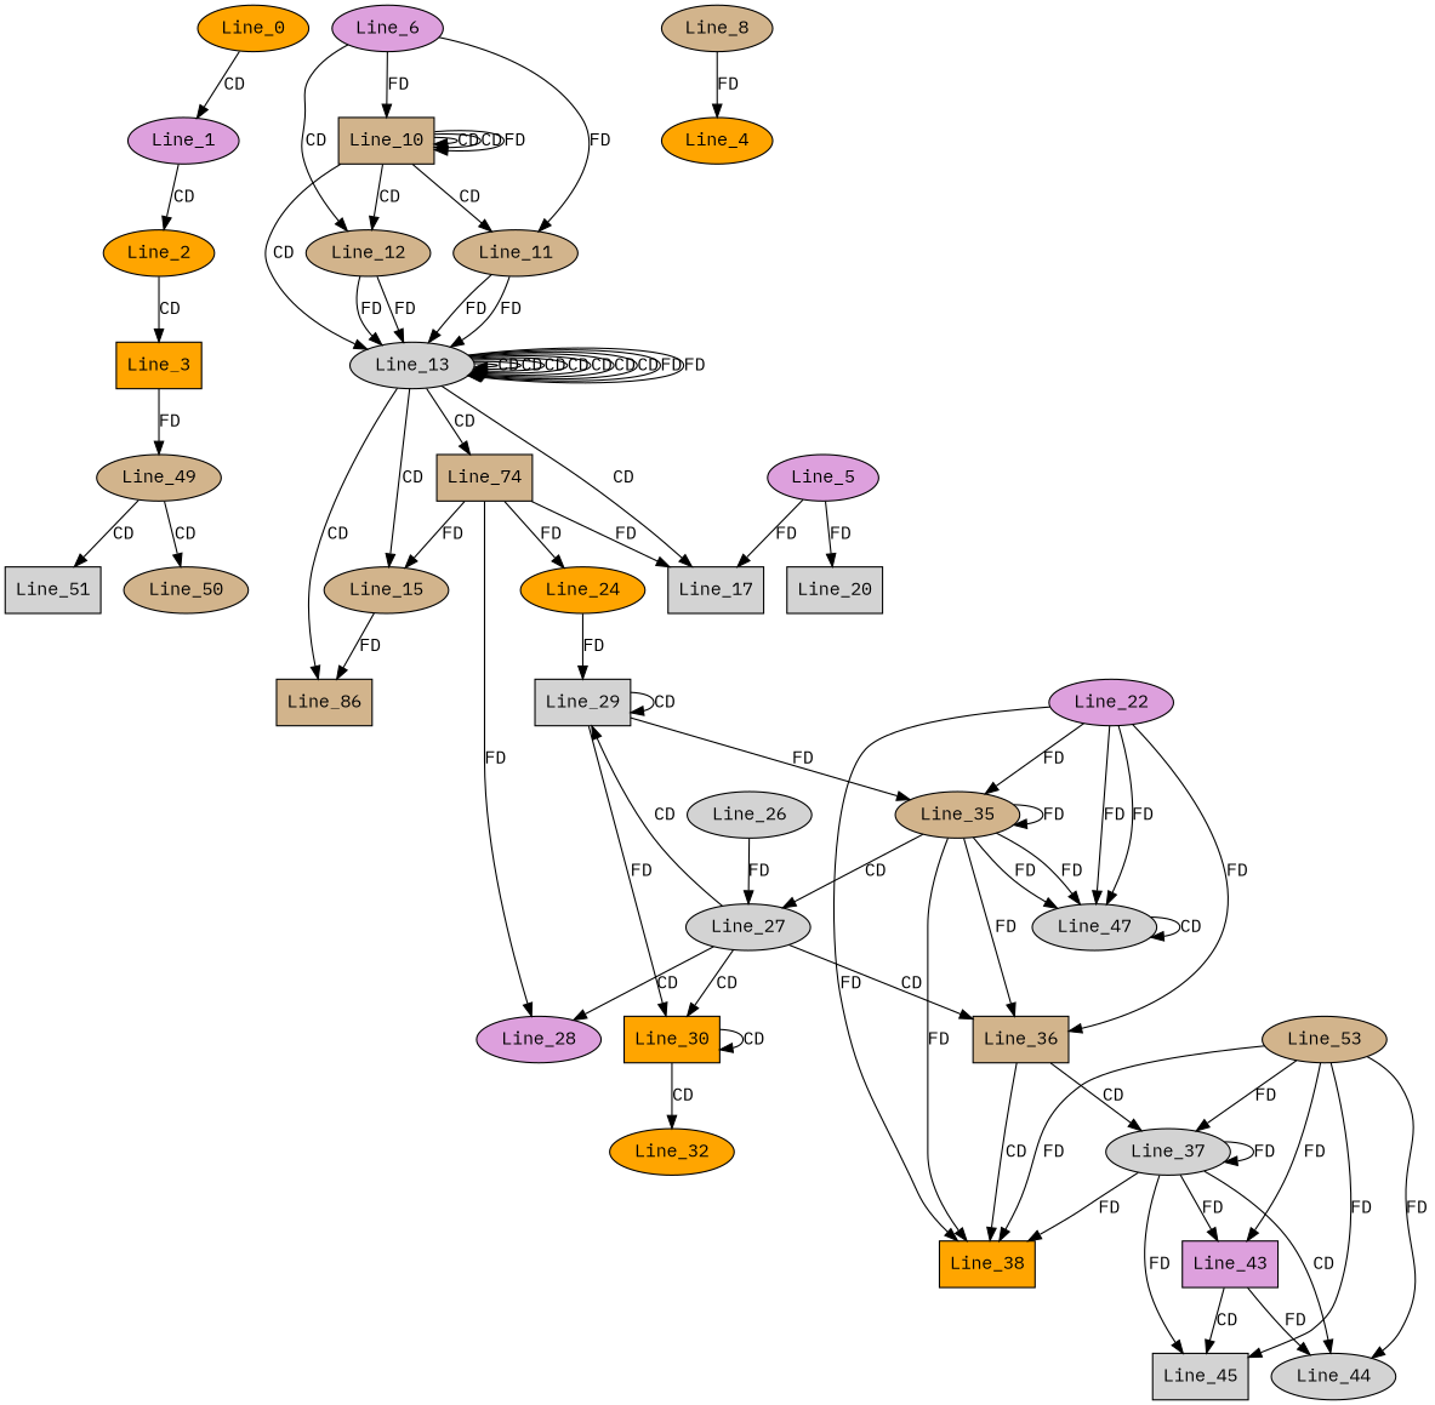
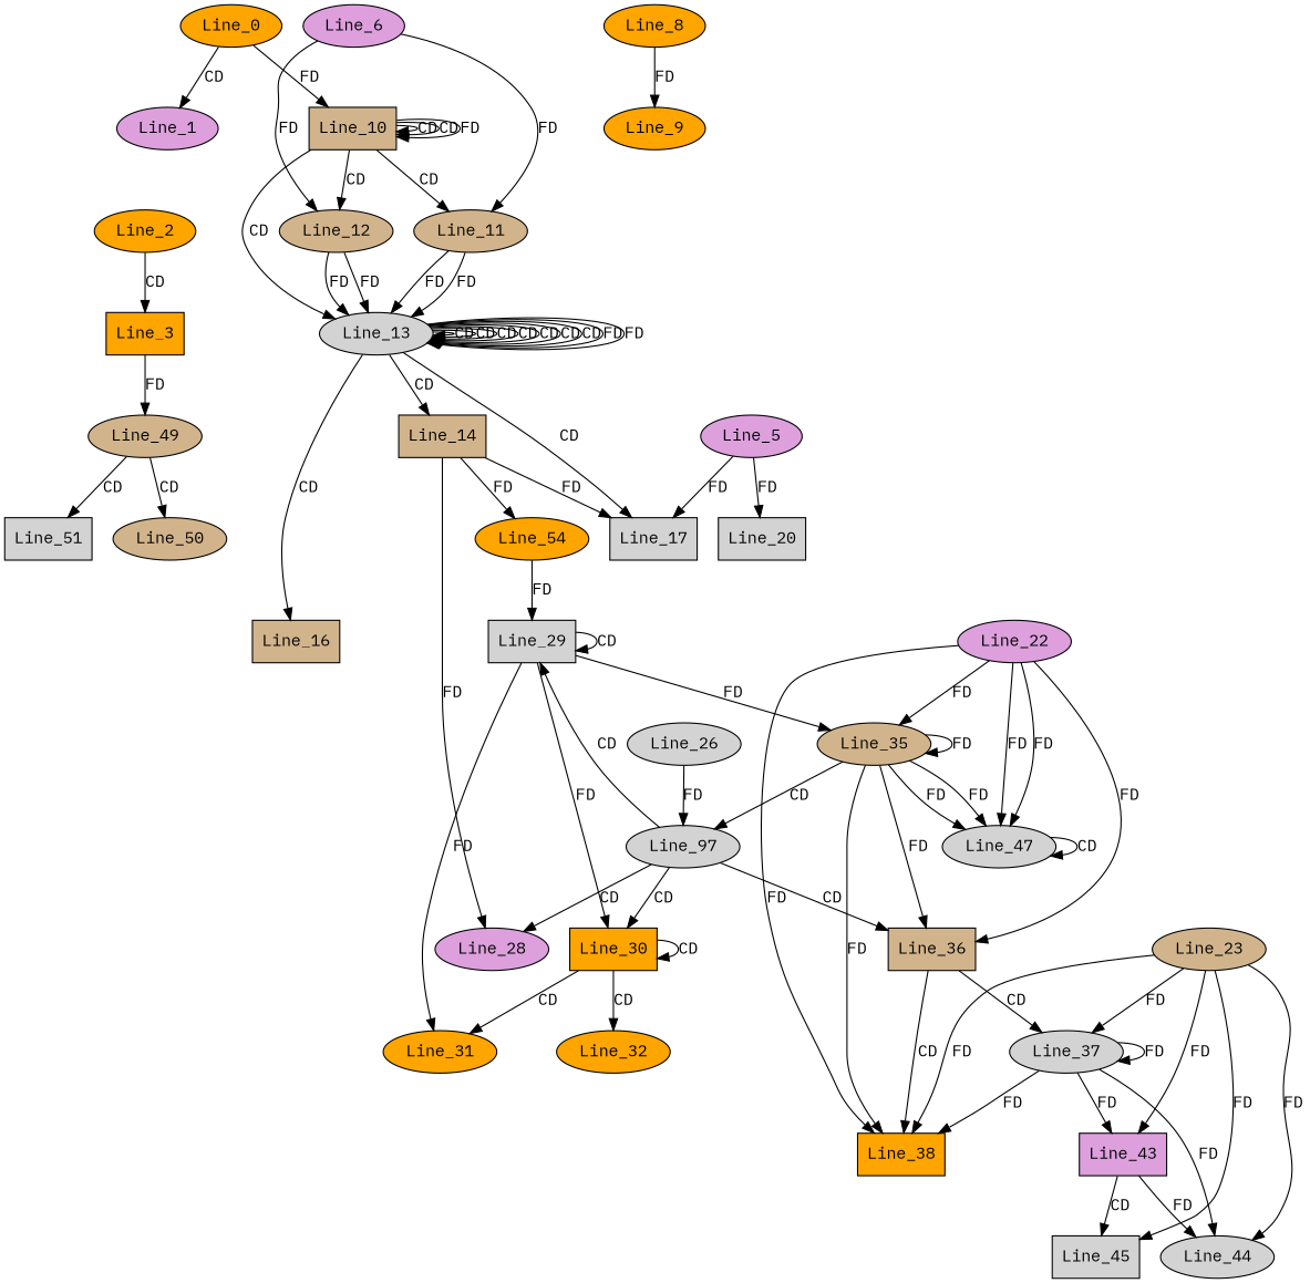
  digraph {
    fontname="IBM Plex Mono"
    node [fillcolor=tan fontname="IBM Plex Mono" shape=ellipse style=filled]
    edge [fontname="IBM Plex Mono"]
    Line_0 [fillcolor=orange]
    Line_1 [fillcolor=plum]
    Line_2 [fillcolor=orange]
    Line_3 [fillcolor=orange shape=box]
    Line_49
    Line_50
    Line_51 [fillcolor=lightgrey shape=box]
-   Line_9 [fillcolor=orange label=Line_4]
-   Line_8
+   Line_9 [fillcolor=orange]
+   Line_8 [fillcolor=orange]
    Line_10 [shape=box]
    Line_11
    Line_12
    Line_13 [fillcolor=lightgrey]
-   Line_14 [shape=box label=Line_74]
-   Line_15
-   Line_16 [shape=box label=Line_86]
+   Line_14 [shape=box]
+   Line_16 [shape=box]
    Line_17 [fillcolor=lightgrey shape=box]
    Line_6 [fillcolor=plum]
-   Line_24 [fillcolor=orange]
+   Line_24 [fillcolor=orange label=Line_54]
    Line_28 [fillcolor=plum]
    Line_29 [fillcolor=lightgrey shape=box]
    Line_5 [fillcolor=plum]
    Line_20 [fillcolor=lightgrey shape=box]
    Line_30 [fillcolor=orange shape=box]
    Line_35
+   Line_31 [fillcolor=orange]
    Line_26 [fillcolor=lightgrey]
-   Line_27 [fillcolor=lightgrey]
+   Line_27 [fillcolor=lightgrey label=Line_97]
    Line_36 [shape=box]
    Line_32 [fillcolor=orange]
    Line_38 [fillcolor=orange shape=box]
    Line_47 [fillcolor=lightgrey]
    Line_37 [fillcolor=lightgrey]
    Line_22 [fillcolor=plum]
    Line_43 [fillcolor=plum shape=box]
    Line_44 [fillcolor=lightgrey]
    Line_45 [fillcolor=lightgrey shape=box]
-   Line_23 [label=Line_53]
+   Line_23
    Line_0 -> Line_1 [label=CD]
-   Line_1 -> Line_2 [label=CD]
    Line_2 -> Line_3 [label=CD]
    Line_3 -> Line_49 [label=FD]
    Line_49 -> Line_50 [label=CD]
    Line_49 -> Line_51 [label=CD]
    Line_8 -> Line_9 [label=FD]
    Line_10 -> Line_10 [label=CD]
    Line_10 -> Line_10 [label=CD]
    Line_10 -> Line_10 [label=FD]
    Line_10 -> Line_11 [label=CD]
    Line_10 -> Line_12 [label=CD]
    Line_10 -> Line_13 [label=CD]
    Line_11 -> Line_13 [label=FD]
    Line_11 -> Line_13 [label=FD]
    Line_12 -> Line_13 [label=FD]
    Line_12 -> Line_13 [label=FD]
    Line_13 -> Line_13 [label=CD]
    Line_13 -> Line_13 [label=CD]
    Line_13 -> Line_13 [label=CD]
    Line_13 -> Line_13 [label=CD]
    Line_13 -> Line_13 [label=CD]
    Line_13 -> Line_13 [label=CD]
    Line_13 -> Line_13 [label=CD]
    Line_13 -> Line_13 [label=FD]
    Line_13 -> Line_13 [label=FD]
    Line_13 -> Line_14 [label=CD]
-   Line_13 -> Line_15 [label=CD]
    Line_13 -> Line_16 [label=CD]
    Line_13 -> Line_17 [label=CD]
-   Line_14 -> Line_15 [label=FD]
    Line_14 -> Line_17 [label=FD]
    Line_14 -> Line_24 [label=FD]
    Line_14 -> Line_28 [label=FD]
-   Line_15 -> Line_16 [label=FD]
-   Line_6 -> Line_10 [label=FD]
+   Line_0 -> Line_10 [label=FD]
    Line_6 -> Line_11 [label=FD]
-   Line_6 -> Line_12 [label=CD]
+   Line_6 -> Line_12 [label=FD]
    Line_24 -> Line_29 [label=FD]
    Line_29 -> Line_29 [label=CD]
    Line_29 -> Line_30 [label=FD]
    Line_29 -> Line_35 [label=FD]
+   Line_29 -> Line_31 [label=FD]
    Line_5 -> Line_17 [label=FD]
    Line_5 -> Line_20 [label=FD]
    Line_30 -> Line_30 [label=CD]
+   Line_30 -> Line_31 [label=CD]
    Line_30 -> Line_32 [label=CD]
    Line_35 -> Line_35 [label=FD]
    Line_35 -> Line_27 [label=CD]
    Line_35 -> Line_36 [label=FD]
    Line_35 -> Line_38 [label=FD]
    Line_35 -> Line_47 [label=FD]
    Line_35 -> Line_47 [label=FD]
    Line_26 -> Line_27 [label=FD]
    Line_27 -> Line_28 [label=CD]
    Line_27 -> Line_29 [label=CD]
    Line_27 -> Line_30 [label=CD]
    Line_27 -> Line_36 [label=CD]
    Line_36 -> Line_38 [label=CD]
    Line_36 -> Line_37 [label=CD]
    Line_47 -> Line_47 [label=CD]
    Line_37 -> Line_38 [label=FD]
    Line_37 -> Line_37 [label=FD]
    Line_37 -> Line_43 [label=FD]
-   Line_37 -> Line_44 [label=CD]
-   Line_37 -> Line_45 [label=FD]
+   Line_37 -> Line_44 [label=FD]
    Line_22 -> Line_35 [label=FD]
    Line_22 -> Line_36 [label=FD]
    Line_22 -> Line_38 [label=FD]
    Line_22 -> Line_47 [label=FD]
    Line_22 -> Line_47 [label=FD]
    Line_43 -> Line_44 [label=FD]
    Line_43 -> Line_45 [label=CD]
    Line_23 -> Line_38 [label=FD]
    Line_23 -> Line_37 [label=FD]
    Line_23 -> Line_43 [label=FD]
    Line_23 -> Line_44 [label=FD]
    Line_23 -> Line_45 [label=FD]
  }
